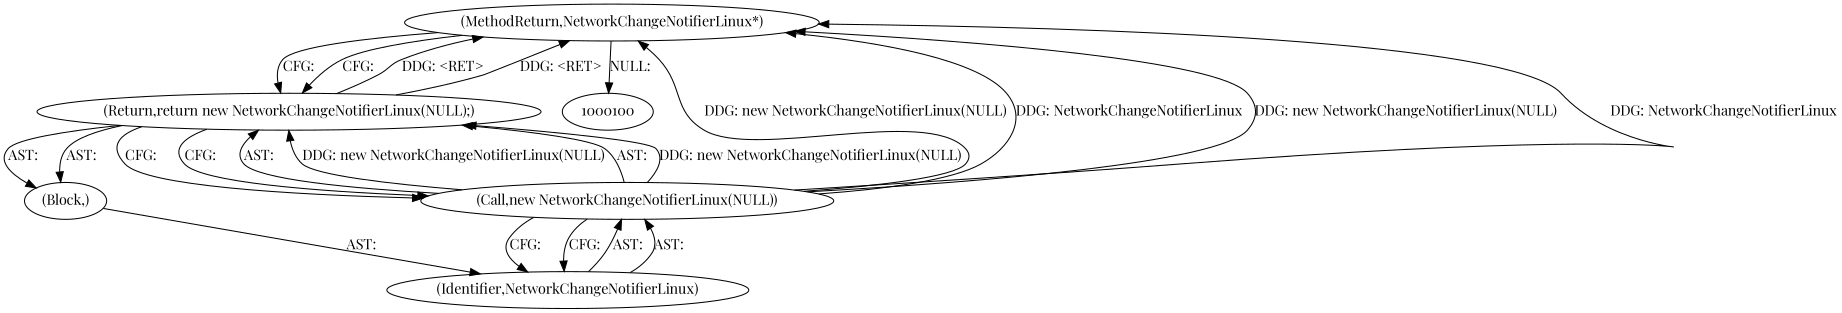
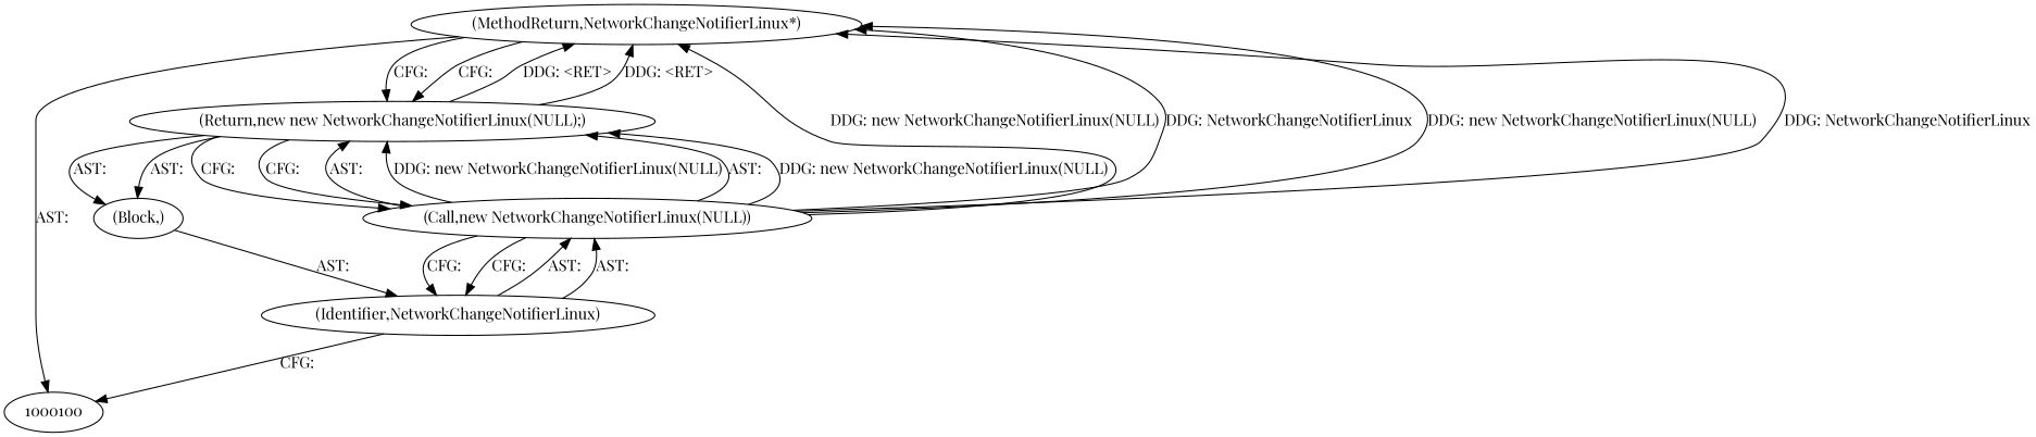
  digraph {
    fontname="Playfair Display"
    node [fontname="Playfair Display"]
    edge [fontname="Playfair Display"]
    n1 [label="(MethodReturn,NetworkChangeNotifierLinux*)"]
-   n2 [label="(Return,return new NetworkChangeNotifierLinux(NULL);)"]
+   n2 [label="(Return,new new NetworkChangeNotifierLinux(NULL);)"]
    1000100
    n4 [label="(Block,)"]
    n5 [label="(Call,new NetworkChangeNotifierLinux(NULL))"]
    n6 [label="(Identifier,NetworkChangeNotifierLinux)"]
    n1 -> n2 [label="CFG: "]
    n1 -> n2 [label="CFG: "]
-   n1 -> 1000100 [label="NULL: "]
+   n1 -> 1000100 [label="AST: "]
    n2 -> n1 [label="DDG: <RET>"]
    n2 -> n1 [label="DDG: <RET>"]
    n2 -> n4 [label="AST: "]
    n2 -> n4 [label="AST: "]
    n2 -> n5 [label="CFG: "]
    n2 -> n5 [label="CFG: "]
    n4 -> n6 [label="AST: "]
    n5 -> n1 [label="DDG: new NetworkChangeNotifierLinux(NULL)"]
    n5 -> n1 [label="DDG: NetworkChangeNotifierLinux"]
    n5 -> n1 [label="DDG: new NetworkChangeNotifierLinux(NULL)"]
    n5 -> n1 [label="DDG: NetworkChangeNotifierLinux"]
    n5 -> n2 [label="AST: "]
    n5 -> n2 [label="DDG: new NetworkChangeNotifierLinux(NULL)"]
    n5 -> n2 [label="AST: "]
    n5 -> n2 [label="DDG: new NetworkChangeNotifierLinux(NULL)"]
    n5 -> n6 [label="CFG: "]
    n5 -> n6 [label="CFG: "]
+   n6 -> 1000100 [label="CFG: "]
    n6 -> n5 [label="AST: "]
    n6 -> n5 [label="AST: "]
  }
